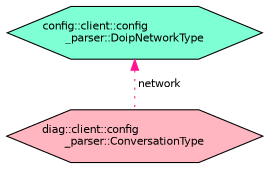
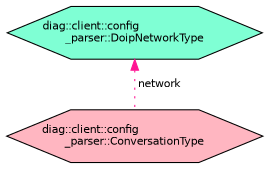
  digraph {
    node [color=black fontname=Helvetica fontsize=10 shape=hexagon style=filled]
    n1 [fillcolor=lightpink fontcolor=black height=0.2 label="diag::client::config\l_parser::ConversationType" width=0.4]
-   n2 [fillcolor=aquamarine height=0.2 label="config::client::config\l_parser::DoipNetworkType" width=0.4]
+   n2 [fillcolor=aquamarine height=0.2 label="diag::client::config\l_parser::DoipNetworkType" width=0.4]
    n2 -> n1 [color=deeppink dir=back fontname=Helvetica fontsize=10 label=" network" labelfontname=Helvetica labelfontsize=10 style=dotted]
  }
